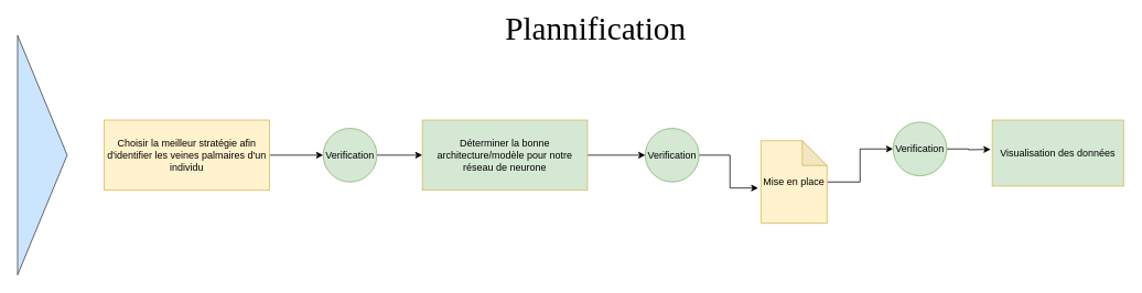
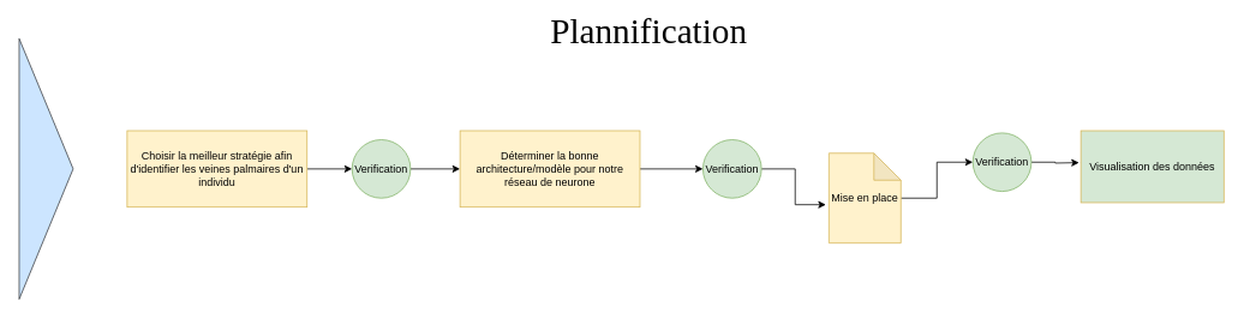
  <mxCell id="0" />
  <mxCell id="1" parent="0" />
  <mxCell id="2" style="edgeStyle=orthogonalEdgeStyle;rounded=0;orthogonalLoop=1;jettySize=auto;html=1;entryX=0;entryY=0.5;entryDx=0;entryDy=0;" edge="1" parent="1" source="3" target="6"><mxGeometry relative="1" as="geometry" /></mxCell>
- <mxCell id="3" value="Choisir la meilleur stratégie afin d'identifier les veines palmaires d'un individu" style="rounded=0;whiteSpace=wrap;html=1;fillColor=#fff2cc;strokeColor=#d6b656;" vertex="1" parent="1"><mxGeometry x="125" y="145" width="200" height="85" as="geometry" /></mxCell>
+ <mxCell id="3" value="Choisir la meilleur stratégie afin d'identifier les veines palmaires d'un individu" style="rounded=0;whiteSpace=wrap;html=1;fillColor=#fff2cc;strokeColor=#d6b656;" vertex="1" parent="1"><mxGeometry x="140" y="145" width="200" height="85" as="geometry" /></mxCell>
  <mxCell id="4" value="" style="triangle;whiteSpace=wrap;html=1;fillColor=#cce5ff;strokeColor=#36393d;" vertex="1" parent="1"><mxGeometry x="20" y="42.5" width="60" height="290" as="geometry" /></mxCell>
  <mxCell id="5" style="edgeStyle=orthogonalEdgeStyle;rounded=0;orthogonalLoop=1;jettySize=auto;html=1;entryX=0;entryY=0.5;entryDx=0;entryDy=0;" edge="1" parent="1" source="6" target="8"><mxGeometry relative="1" as="geometry" /></mxCell>
  <mxCell id="6" value="Verification" style="ellipse;whiteSpace=wrap;html=1;aspect=fixed;fillColor=#d5e8d4;strokeColor=#82b366;" vertex="1" parent="1"><mxGeometry x="390" y="155" width="65" height="65" as="geometry" /></mxCell>
  <mxCell id="7" style="edgeStyle=orthogonalEdgeStyle;rounded=0;orthogonalLoop=1;jettySize=auto;html=1;entryX=0;entryY=0.5;entryDx=0;entryDy=0;" edge="1" parent="1" source="8" target="10"><mxGeometry relative="1" as="geometry" /></mxCell>
- <mxCell id="8" value="Déterminer la bonne architecture/modèle pour notre réseau de neurone" style="rounded=0;whiteSpace=wrap;html=1;fillColor=#d5e8d4;strokeColor=#d6b656;" vertex="1" parent="1"><mxGeometry x="510" y="145" width="200" height="85" as="geometry" /></mxCell>
+ <mxCell id="8" value="Déterminer la bonne architecture/modèle pour notre réseau de neurone" style="rounded=0;whiteSpace=wrap;html=1;fillColor=#fff2cc;strokeColor=#d6b656;" vertex="1" parent="1"><mxGeometry x="510" y="145" width="200" height="85" as="geometry" /></mxCell>
  <mxCell id="9" style="edgeStyle=orthogonalEdgeStyle;rounded=0;orthogonalLoop=1;jettySize=auto;html=1;entryX=-0.042;entryY=0.573;entryDx=0;entryDy=0;entryPerimeter=0;" edge="1" parent="1" source="10" target="12"><mxGeometry relative="1" as="geometry" /></mxCell>
  <mxCell id="10" value="Verification" style="ellipse;whiteSpace=wrap;html=1;aspect=fixed;fillColor=#d5e8d4;strokeColor=#82b366;" vertex="1" parent="1"><mxGeometry x="780" y="155" width="65" height="65" as="geometry" /></mxCell>
  <mxCell id="11" style="edgeStyle=orthogonalEdgeStyle;rounded=0;orthogonalLoop=1;jettySize=auto;html=1;entryX=0;entryY=0.5;entryDx=0;entryDy=0;" edge="1" parent="1" source="12" target="14"><mxGeometry relative="1" as="geometry" /></mxCell>
  <mxCell id="12" value="Mise en place" style="shape=note;whiteSpace=wrap;html=1;backgroundOutline=1;darkOpacity=0.05;fillColor=#fff2cc;strokeColor=#d6b656;" vertex="1" parent="1"><mxGeometry x="920" y="170" width="80" height="100" as="geometry" /></mxCell>
  <mxCell id="13" style="edgeStyle=orthogonalEdgeStyle;rounded=0;orthogonalLoop=1;jettySize=auto;html=1;fontFamily=Georgia;fontSize=39;" edge="1" parent="1" source="14"><mxGeometry relative="1" as="geometry"><mxPoint x="1198" y="180.5" as="targetPoint" /></mxGeometry></mxCell>
  <mxCell id="14" value="Verification" style="ellipse;whiteSpace=wrap;html=1;aspect=fixed;fillColor=#d5e8d4;strokeColor=#82b366;" vertex="1" parent="1"><mxGeometry x="1080" y="147.5" width="65" height="65" as="geometry" /></mxCell>
  <mxCell id="15" value="Visualisation des données" style="rounded=0;whiteSpace=wrap;html=1;fillColor=#d5e8d4;strokeColor=#d6b656;" vertex="1" parent="1"><mxGeometry x="1200" y="145" width="159" height="80" as="geometry" /></mxCell>
  <mxCell id="16" value="Plannification" style="text;html=1;strokeColor=none;fillColor=none;align=center;verticalAlign=middle;whiteSpace=wrap;rounded=0;strokeWidth=4;fontFamily=Georgia;fontSize=39;" vertex="1" parent="1"><mxGeometry x="690" y="20" width="60" height="30" as="geometry" /></mxCell>
